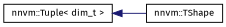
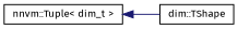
  digraph {
    rankdir=LR
    fontname="Fira Sans"
    node [color=black fillcolor=white fontname="Fira Sans" fontsize=10 shape=record style=filled]
    n1 [height=0.2 label="nnvm::Tuple\< dim_t \>" width=0.4]
-   n2 [height=0.2 label="nnvm::TShape" width=0.4]
+   n2 [height=0.2 label="dim::TShape" width=0.4]
    n1 -> n2 [color=midnightblue dir=back fontname="Fira Sans" fontsize=10 labelfontname=Helvetica labelfontsize=10 style=solid]
  }
